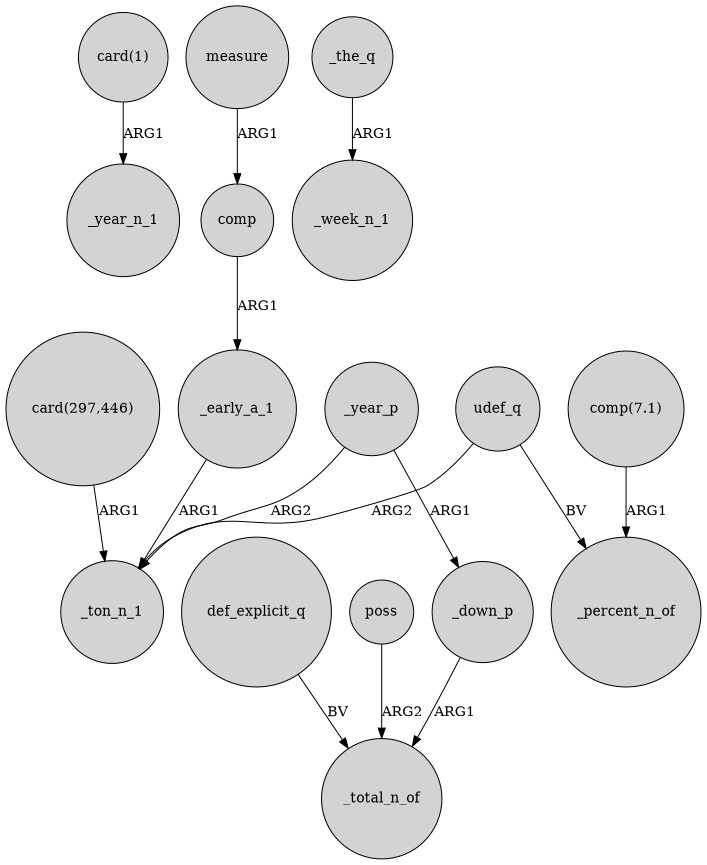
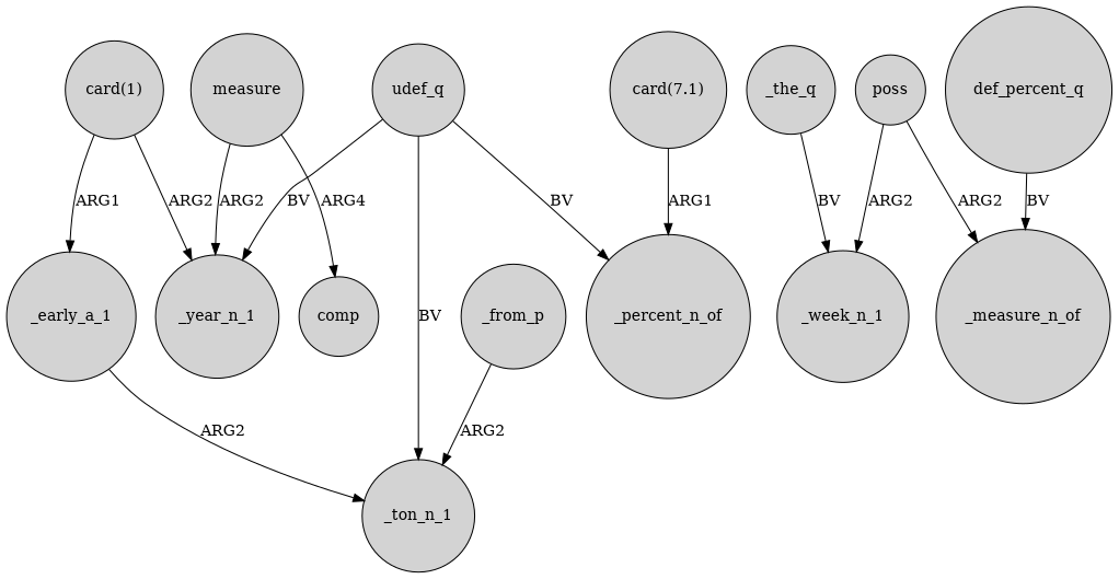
  digraph {
    node [shape=circle style=filled]
    "card(1)"
    _year_n_1
    udef_q
    _ton_n_1
    _percent_n_of
    measure
    comp
    _early_a_1
-   "card(297,446)"
    _the_q
    _week_n_1
-   def_explicit_q
-   _total_n_of
+   def_explicit_q [label=def_percent_q]
+   _total_n_of [label=_measure_n_of]
    poss
-   _down_p
-   "card(7.1)" [label="comp(7.1)"]
-   _from_p [label=_year_p]
-   "card(1)" -> _year_n_1 [label=ARG1]
-   udef_q -> _ton_n_1 [label=ARG2]
+   "card(7.1)"
+   _from_p
+   "card(1)" -> _year_n_1 [label=ARG2]
+   udef_q -> _year_n_1 [label=BV]
+   udef_q -> _ton_n_1 [label=BV]
    udef_q -> _percent_n_of [label=BV]
-   measure -> comp [label=ARG1]
-   comp -> _early_a_1 [label=ARG1]
-   _early_a_1 -> _ton_n_1 [label=ARG1]
-   "card(297,446)" -> _ton_n_1 [label=ARG1]
-   _the_q -> _week_n_1 [label=ARG1]
+   measure -> _year_n_1 [label=ARG2]
+   measure -> comp [label=ARG4]
+   "card(1)" -> _early_a_1 [label=ARG1]
+   _early_a_1 -> _ton_n_1 [label=ARG2]
+   _the_q -> _week_n_1 [label=BV]
    def_explicit_q -> _total_n_of [label=BV]
+   poss -> _week_n_1 [label=ARG2]
    poss -> _total_n_of [label=ARG2]
-   _down_p -> _total_n_of [label=ARG1]
    "card(7.1)" -> _percent_n_of [label=ARG1]
    _from_p -> _ton_n_1 [label=ARG2]
-   _from_p -> _down_p [label=ARG1]
  }
